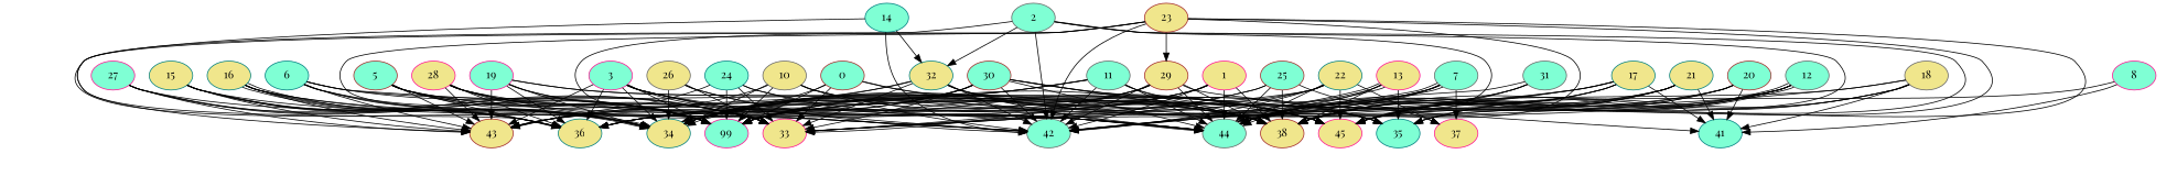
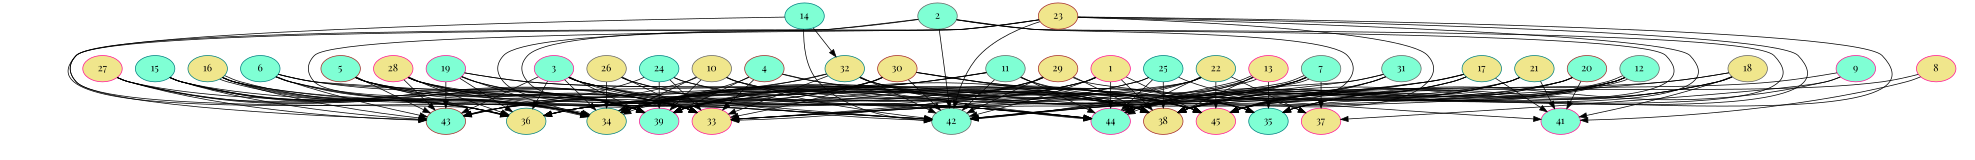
  digraph {
    fontname="Playfair Display"
    node [alpha=0.07 color=teal fillcolor=khaki fontname="Playfair Display" style=filled]
    edge [fontname="Playfair Display"]
    1 [color=deeppink expect_size=46522368]
    33 [alpha=0.01 color=deeppink expect_size=19665920]
    34 [alpha=0.15 expect_size=19082240]
    38 [alpha=0.03 color=brown expect_size=18902016]
-   39 [alpha=0.14 color=deeppink expect_size=36040704 fillcolor=aquamarine label=99]
+   39 [alpha=0.14 color=deeppink expect_size=36040704 fillcolor=aquamarine]
    42 [alpha=0.15 color=gray40 expect_size=18132992 fillcolor=aquamarine]
-   44 [alpha=0.01 color=gray40 expect_size=32821248 fillcolor=aquamarine]
+   44 [alpha=0.01 color=deeppink expect_size=32821248 fillcolor=aquamarine]
    45 [alpha=0.20 color=deeppink expect_size=21417984]
    2 [alpha=0.09 color=gray40 expect_size=27640832 fillcolor=aquamarine]
    36 [alpha=0.15 expect_size=14920704]
    3 [alpha=0.02 color=deeppink expect_size=6429696 fillcolor=aquamarine]
-   43 [alpha=0.14 color=brown expect_size=31337472]
-   4 [color=brown expect_size=5986304 fillcolor=aquamarine label=0]
+   43 [alpha=0.14 color=brown expect_size=31337472 fillcolor=aquamarine]
+   4 [color=brown expect_size=5986304 fillcolor=aquamarine]
    5 [alpha=0.12 color=brown expect_size=10934272 fillcolor=aquamarine]
    6 [alpha=0.19 expect_size=43091968 fillcolor=aquamarine]
    7 [alpha=0.19 color=gray40 expect_size=14479360 fillcolor=aquamarine]
    37 [alpha=0.11 color=deeppink expect_size=7698432]
-   8 [alpha=0.03 color=deeppink expect_size=39937024 fillcolor=aquamarine]
-   41 [alpha=0.12 expect_size=47222784 fillcolor=aquamarine]
+   8 [alpha=0.03 color=deeppink expect_size=39937024]
+   41 [alpha=0.12 color=deeppink expect_size=47222784 fillcolor=aquamarine]
+   9 [color=deeppink expect_size=46721024 fillcolor=aquamarine]
    35 [alpha=0.16 expect_size=31332352 fillcolor=aquamarine]
    10 [alpha=0.19 color=gray40 expect_size=28650496]
    11 [alpha=0.18 color=gray40 expect_size=5885952 fillcolor=aquamarine]
    12 [alpha=0.12 color=gray40 expect_size=23257088 fillcolor=aquamarine]
    13 [alpha=0.14 color=deeppink expect_size=45598720]
    14 [alpha=0.04 expect_size=51263488 fillcolor=aquamarine]
    32 [alpha=0.06 expect_size=32338944]
-   15 [alpha=0.11 expect_size=19991552]
+   15 [alpha=0.11 expect_size=19991552 fillcolor=aquamarine]
    16 [alpha=0.06 expect_size=48136192]
    17 [alpha=0.18 expect_size=45544448]
    18 [alpha=0.02 color=gray40 expect_size=42566656]
    19 [alpha=0.17 color=deeppink expect_size=49899520 fillcolor=aquamarine]
    20 [alpha=0.15 color=brown expect_size=19326976 fillcolor=aquamarine]
    21 [alpha=0.10 expect_size=15796224]
    22 [alpha=0.15 expect_size=11038720]
    23 [alpha=0.20 color=brown expect_size=39524352]
    24 [alpha=0.05 expect_size=25800704 fillcolor=aquamarine]
-   25 [alpha=0.13 color=brown expect_size=34108416 fillcolor=aquamarine]
+   25 [alpha=0.13 expect_size=34108416 fillcolor=aquamarine]
    26 [alpha=0.17 color=gray40 expect_size=12889088]
-   27 [alpha=0.05 color=deeppink expect_size=26119168 fillcolor=aquamarine]
+   27 [alpha=0.05 color=deeppink expect_size=26119168]
    28 [color=deeppink expect_size=21420032]
    29 [color=brown expect_size=27294720]
-   30 [alpha=0.17 color=brown expect_size=20806656 fillcolor=aquamarine]
+   30 [alpha=0.17 color=brown expect_size=20806656]
    31 [alpha=0.08 color=gray40 expect_size=8727552 fillcolor=aquamarine]
    1 -> 33
    1 -> 34
    1 -> 38
    1 -> 39
    1 -> 42
    1 -> 44
-   2 -> 32
+   1 -> 45
+   2 -> 33
    2 -> 38
    2 -> 42
    2 -> 44
    2 -> 45
    2 -> 36
    3 -> 33
    3 -> 34
    3 -> 38
    3 -> 39
    3 -> 42
    3 -> 44
    3 -> 45
    3 -> 36
    3 -> 43
    4 -> 33
    4 -> 34
    4 -> 39
    4 -> 44
    4 -> 45
    5 -> 33
    5 -> 34
    5 -> 38
    5 -> 39
    5 -> 44
    5 -> 36
    5 -> 43
    6 -> 33
    6 -> 34
    6 -> 38
    6 -> 39
    6 -> 42
    6 -> 36
    6 -> 43
    7 -> 34
    7 -> 38
    7 -> 39
    7 -> 42
    7 -> 42
    7 -> 44
    7 -> 37
    8 -> 45
    8 -> 41
+   9 -> 38
+   9 -> 37
+   9 -> 35
    10 -> 34
    10 -> 38
    10 -> 39
    10 -> 42
    10 -> 43
    10 -> 35
    11 -> 34
    11 -> 38
    11 -> 39
    11 -> 42
    11 -> 44
    11 -> 36
    11 -> 35
    12 -> 33
    12 -> 34
    12 -> 38
    12 -> 44
    12 -> 44
    12 -> 45
    12 -> 35
    13 -> 34
    13 -> 34
    13 -> 38
    13 -> 42
    13 -> 44
    13 -> 35
    14 -> 34
    14 -> 42
    14 -> 32
    32 -> 33
    32 -> 34
    32 -> 38
    32 -> 42
    32 -> 44
    32 -> 45
    32 -> 43
    15 -> 33
    15 -> 34
    15 -> 39
    15 -> 42
    15 -> 36
    15 -> 43
    16 -> 34
    16 -> 34
    16 -> 39
    16 -> 42
    16 -> 44
    16 -> 36
    16 -> 43
    17 -> 33
    17 -> 38
    17 -> 42
    17 -> 44
    17 -> 45
    17 -> 43
    17 -> 41
    18 -> 38
    18 -> 42
    18 -> 44
    18 -> 45
    18 -> 41
    18 -> 35
    19 -> 33
    19 -> 34
    19 -> 39
    19 -> 45
    19 -> 36
    19 -> 43
    19 -> 35
    20 -> 39
    20 -> 44
    20 -> 45
    20 -> 36
    20 -> 41
    21 -> 38
    21 -> 39
    21 -> 44
    21 -> 45
-   21 -> 43
    21 -> 41
    22 -> 33
    22 -> 39
    22 -> 42
    22 -> 44
    22 -> 45
    22 -> 36
    22 -> 37
    23 -> 33
-   23 -> 29
+   23 -> 38
    23 -> 39
    23 -> 42
    23 -> 44
    23 -> 45
    23 -> 43
    23 -> 35
    24 -> 33
    24 -> 39
    24 -> 44
    24 -> 45
    24 -> 43
    25 -> 34
    25 -> 38
    25 -> 44
    25 -> 36
    25 -> 37
    26 -> 33
    26 -> 34
    26 -> 42
    26 -> 44
    27 -> 33
    27 -> 34
    27 -> 38
    27 -> 36
    27 -> 43
    28 -> 33
    28 -> 34
    28 -> 38
    28 -> 39
    28 -> 44
    28 -> 36
    28 -> 43
    29 -> 33
    29 -> 34
    29 -> 38
    29 -> 42
-   29 -> 44
    29 -> 36
    29 -> 41
    30 -> 33
    30 -> 34
    30 -> 38
    30 -> 42
-   30 -> 44
    30 -> 45
    30 -> 36
    30 -> 43
    30 -> 35
    31 -> 33
    31 -> 38
    31 -> 44
    31 -> 45
+   31 -> 36
  }
